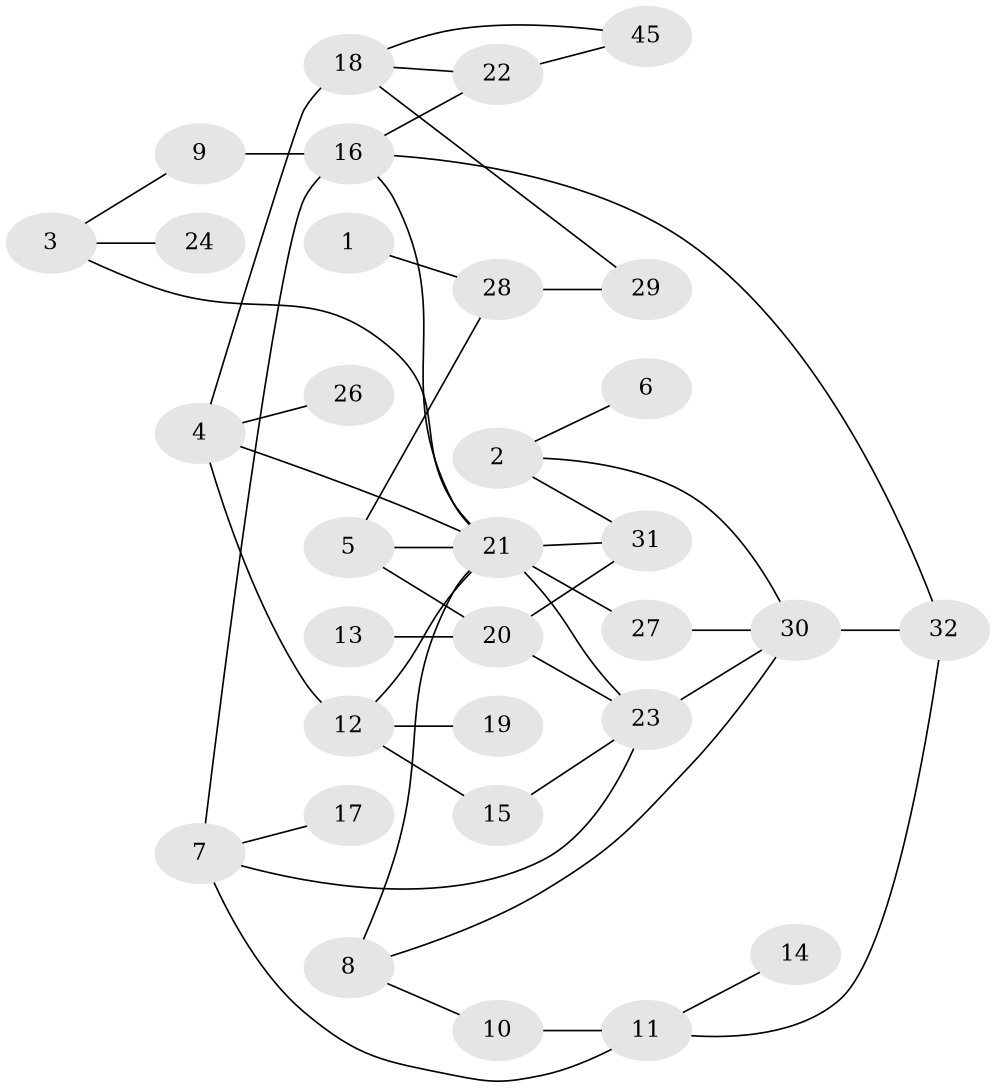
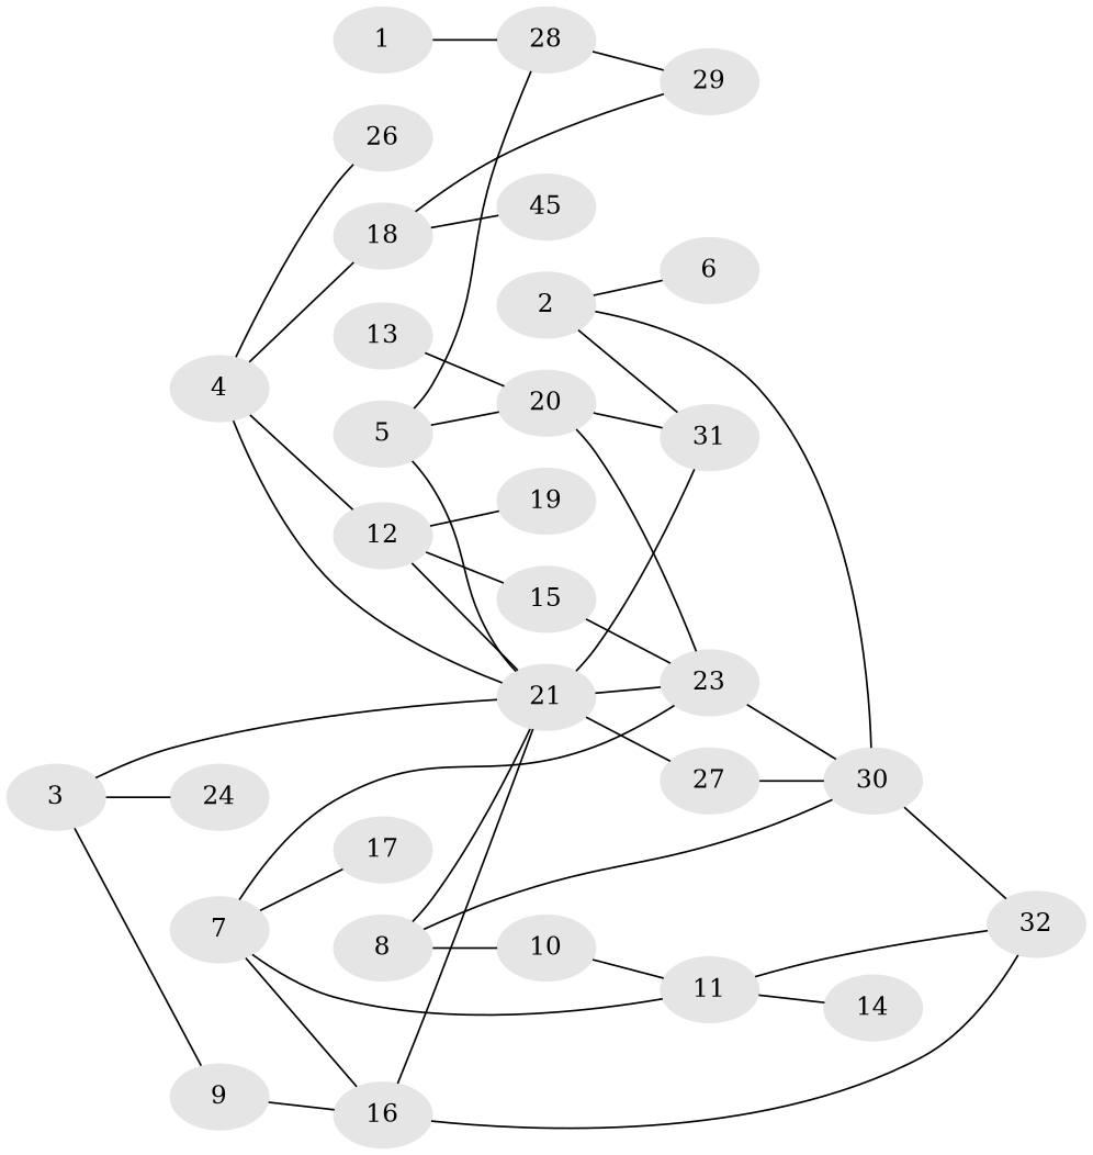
  graph {
    rankdir=LR
    node [color=gray90 style=filled]
    edge [weight=1.0]
    1
    28
    29
    2
    6
    30
    31
    32
    3
    9
    21
    24
    16
    23
    27
    4
    12
    18
    26
    15
    19
-   22
    n23 [label=45]
    5
    20
    7
    11
    17
    14
    8
    10
    13
    1 -- 28
    28 -- 29
    2 -- 6
    2 -- 30
    2 -- 31
    30 -- 32
    3 -- 9
    3 -- 21
    3 -- 24
    9 -- 16
    21 -- 31
    21 -- 23 [weight=2.0]
    21 -- 27
    16 -- 32
    16 -- 21
-   16 -- 22
    23 -- 30
    27 -- 30 [weight=2.0]
    4 -- 21
    4 -- 12
    4 -- 18
    4 -- 26
    12 -- 21
    12 -- 15
    12 -- 19
    18 -- 29
-   18 -- 22
    18 -- n23
    15 -- 23
-   22 -- n23
    5 -- 28
    5 -- 21
    5 -- 20
    20 -- 31
    20 -- 23
    7 -- 16
    7 -- 23
    7 -- 11
    7 -- 17
    11 -- 32
    11 -- 14
    8 -- 30
    8 -- 21 [weight=2.0]
    8 -- 10
    10 -- 11
    13 -- 20
  }
